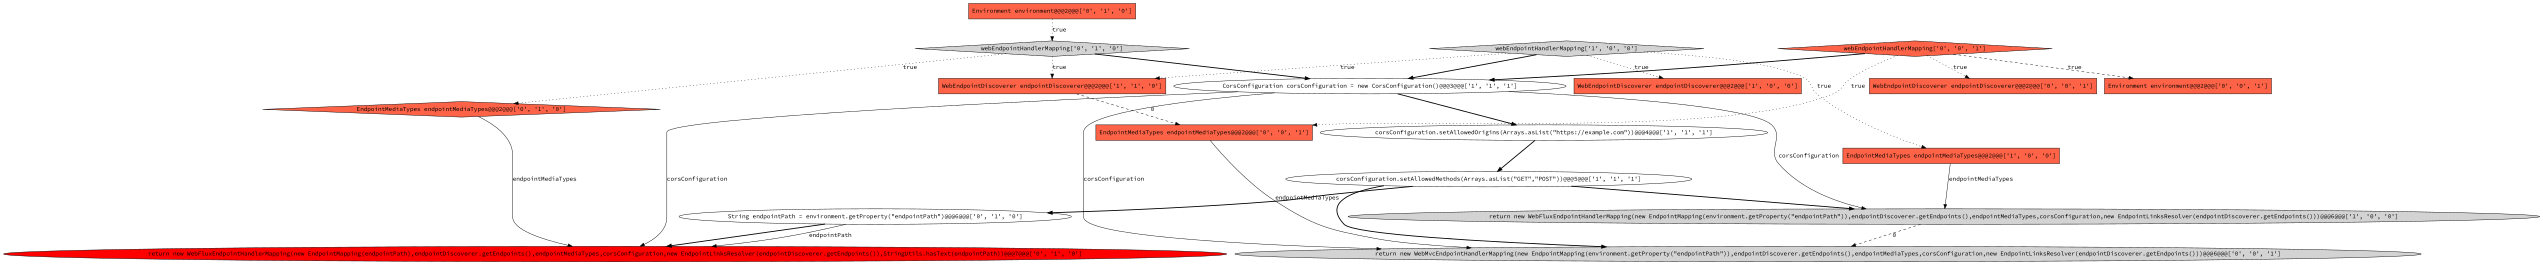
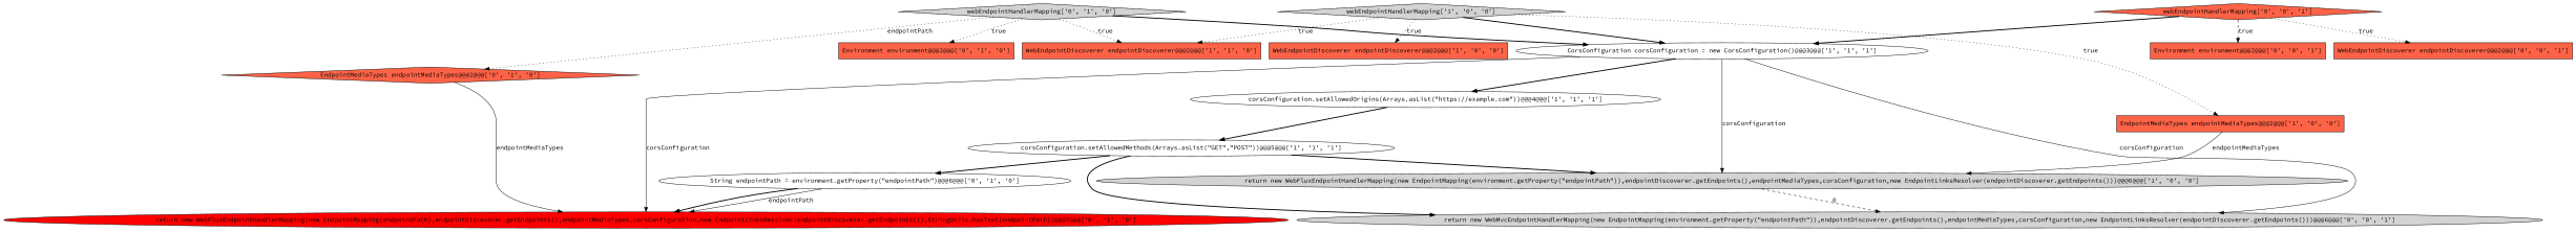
  digraph {
    fontname="Source Code Pro"
    node [fillcolor=tomato fontname="Source Code Pro" shape=ellipse style=filled]
    edge [fontname="Source Code Pro" style=bold]
    n1 [fillcolor=lightgray label="return new WebFluxEndpointHandlerMapping(new EndpointMapping(environment.getProperty(\"endpointPath\")),endpointDiscoverer.getEndpoints(),endpointMediaTypes,corsConfiguration,new EndpointLinksResolver(endpointDiscoverer.getEndpoints()))@@@6@@@['1', '0', '0']"]
    n2 [fillcolor=lightgray label="return new WebMvcEndpointHandlerMapping(new EndpointMapping(environment.getProperty(\"endpointPath\")),endpointDiscoverer.getEndpoints(),endpointMediaTypes,corsConfiguration,new EndpointLinksResolver(endpointDiscoverer.getEndpoints()))@@@6@@@['0', '0', '1']"]
    n3 [fillcolor=red label="return new WebFluxEndpointHandlerMapping(new EndpointMapping(endpointPath),endpointDiscoverer.getEndpoints(),endpointMediaTypes,corsConfiguration,new EndpointLinksResolver(endpointDiscoverer.getEndpoints()),StringUtils.hasText(endpointPath))@@@7@@@['0', '1', '0']"]
    n4 [fillcolor=white label="corsConfiguration.setAllowedOrigins(Arrays.asList(\"https://example.com\"))@@@4@@@['1', '1', '1']"]
    n5 [fillcolor=white label="corsConfiguration.setAllowedMethods(Arrays.asList(\"GET\",\"POST\"))@@@5@@@['1', '1', '1']"]
    n6 [fillcolor=white label="String endpointPath = environment.getProperty(\"endpointPath\")@@@6@@@['0', '1', '0']"]
    n7 [label="Environment environment@@@2@@@['0', '0', '1']" shape=box]
    n8 [label="WebEndpointDiscoverer endpointDiscoverer@@@2@@@['1', '1', '0']" shape=box]
-   n9 [label="EndpointMediaTypes endpointMediaTypes@@@2@@@['0', '0', '1']" shape=box]
    n10 [fillcolor=lightgray label="webEndpointHandlerMapping['0', '1', '0']" shape=diamond]
    n11 [label="EndpointMediaTypes endpointMediaTypes@@@2@@@['0', '1', '0']" shape=diamond]
    n12 [label="Environment environment@@@2@@@['0', '1', '0']" shape=box]
    n13 [fillcolor=white label="CorsConfiguration corsConfiguration = new CorsConfiguration()@@@3@@@['1', '1', '1']"]
    n14 [label="WebEndpointDiscoverer endpointDiscoverer@@@2@@@['1', '0', '0']" shape=box]
    n15 [label="WebEndpointDiscoverer endpointDiscoverer@@@2@@@['0', '0', '1']" shape=box]
    n16 [label="webEndpointHandlerMapping['0', '0', '1']" shape=diamond]
    n17 [label="EndpointMediaTypes endpointMediaTypes@@@2@@@['1', '0', '0']" shape=box]
    n18 [fillcolor=lightgray label="webEndpointHandlerMapping['1', '0', '0']" shape=diamond]
    n1 -> n2 [label=0 style=dashed]
    n4 -> n5
    n5 -> n1
    n5 -> n2
    n5 -> n6
    n6 -> n3 [label=endpointPath style=solid]
    n6 -> n3
-   n8 -> n9 [label=0 style=dashed]
-   n9 -> n2 [label=endpointMediaTypes style=solid]
    n10 -> n8 [label=true style=dotted]
-   n10 -> n11 [label=true style=dotted]
-   n12 -> n10 [label=true style=dotted]
+   n10 -> n11 [label=endpointPath style=dotted]
+   n10 -> n12 [label=true style=dotted]
    n10 -> n13
    n11 -> n3 [label=endpointMediaTypes style=solid]
    n13 -> n1 [label=corsConfiguration style=solid]
    n13 -> n2 [label=corsConfiguration style=solid]
    n13 -> n3 [label=corsConfiguration style=solid]
    n13 -> n4
    n16 -> n7 [label=true style=dashed]
-   n16 -> n9 [label=true style=dotted]
    n16 -> n13
    n16 -> n15 [label=true style=dotted]
    n17 -> n1 [label=endpointMediaTypes style=solid]
    n18 -> n8 [label=true style=dotted]
    n18 -> n13
    n18 -> n14 [label=true style=dotted]
    n18 -> n17 [label=true style=dotted]
  }
